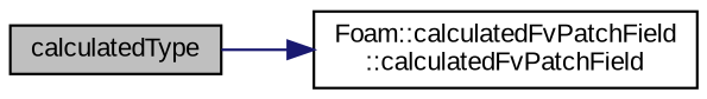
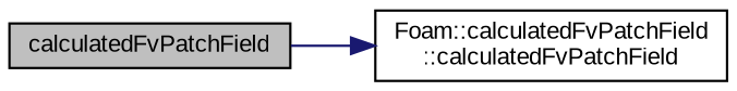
  digraph {
    rankdir=LR
    fontname="Liberation Sans"
    node [color=black fontname="Liberation Sans" fontsize=10 shape=record]
-   n1 [fillcolor=grey75 fontcolor=black height=0.2 label=calculatedType style=filled width=0.4]
+   n1 [fillcolor=grey75 fontcolor=black height=0.2 label=calculatedFvPatchField style=filled width=0.4]
    n2 [height=0.2 label="Foam::calculatedFvPatchField\l::calculatedFvPatchField" width=0.4]
    n1 -> n2 [color=midnightblue fontname="Liberation Sans" fontsize=10 labelfontname=Helvetica labelfontsize=10 style=solid]
  }
